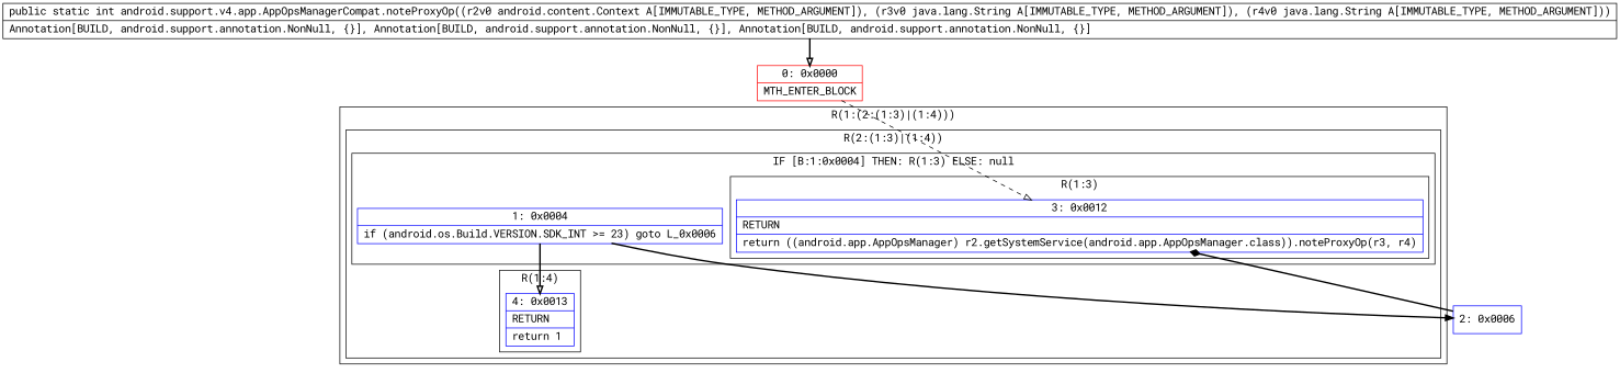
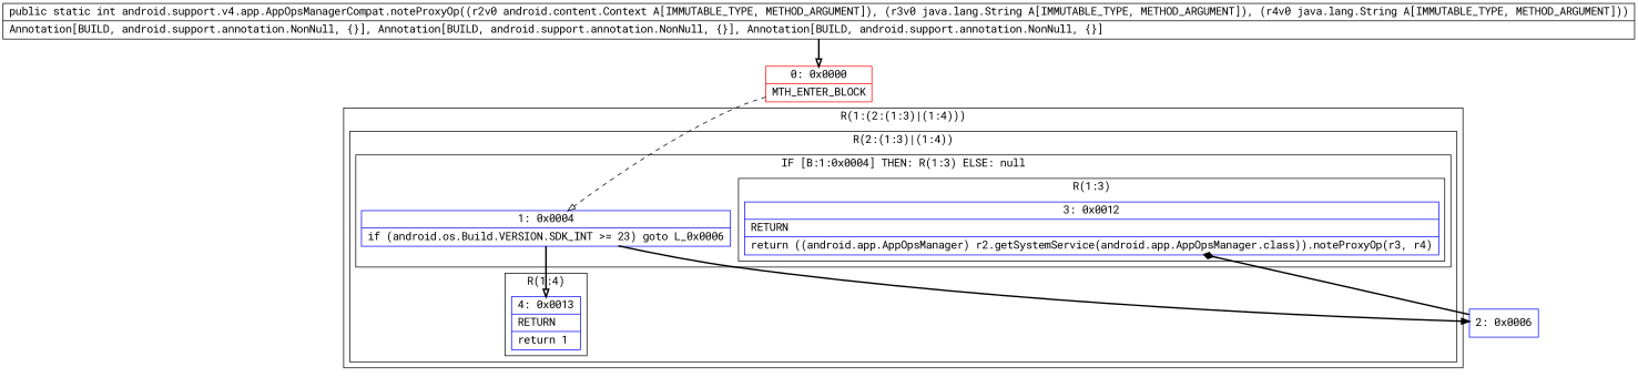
  digraph {
    fontname="Roboto Mono"
    node [color=blue fontname="Roboto Mono" shape=record]
    edge [arrowhead=onormal fontname="Roboto Mono" style=bold]
    n1 [label="{3\:\ 0x0012|RETURN\l|return ((android.app.AppOpsManager) r2.getSystemService(android.app.AppOpsManager.class)).noteProxyOp(r3, r4)\l}"]
    n2 [label="{1\:\ 0x0004|if (android.os.Build.VERSION.SDK_INT \>= 23) goto L_0x0006\l}"]
    n3 [label="{4\:\ 0x0013|RETURN\l|return 1\l}"]
    n4 [label="{2\:\ 0x0006}"]
    n5 [color=red label="{0\:\ 0x0000|MTH_ENTER_BLOCK\l}"]
    n6 [label="{public static int android.support.v4.app.AppOpsManagerCompat.noteProxyOp((r2v0 android.content.Context A[IMMUTABLE_TYPE, METHOD_ARGUMENT]), (r3v0 java.lang.String A[IMMUTABLE_TYPE, METHOD_ARGUMENT]), (r4v0 java.lang.String A[IMMUTABLE_TYPE, METHOD_ARGUMENT]))  | Annotation[BUILD, android.support.annotation.NonNull, \{\}], Annotation[BUILD, android.support.annotation.NonNull, \{\}], Annotation[BUILD, android.support.annotation.NonNull, \{\}]\l}" color=""]
    subgraph cluster_1 {
      label="R(1:(2:(1:3)|(1:4)))"
      subgraph cluster_2 {
        label="R(2:(1:3)|(1:4))"
        subgraph cluster_3 {
          label="IF [B:1:0x0004] THEN: R(1:3) ELSE: null"
          n2
          subgraph cluster_4 {
            label="R(1:3)"
            n1
          }
        }
        subgraph cluster_5 {
          label="R(1:4)"
          n3
        }
      }
    }
    n2 -> n3
    n2 -> n4 [arrowhead=normal]
    n4 -> n1 [arrowhead=diamond]
-   n5 -> n1 [style=dashed]
+   n5 -> n2 [style=dashed]
    n6 -> n5
  }
